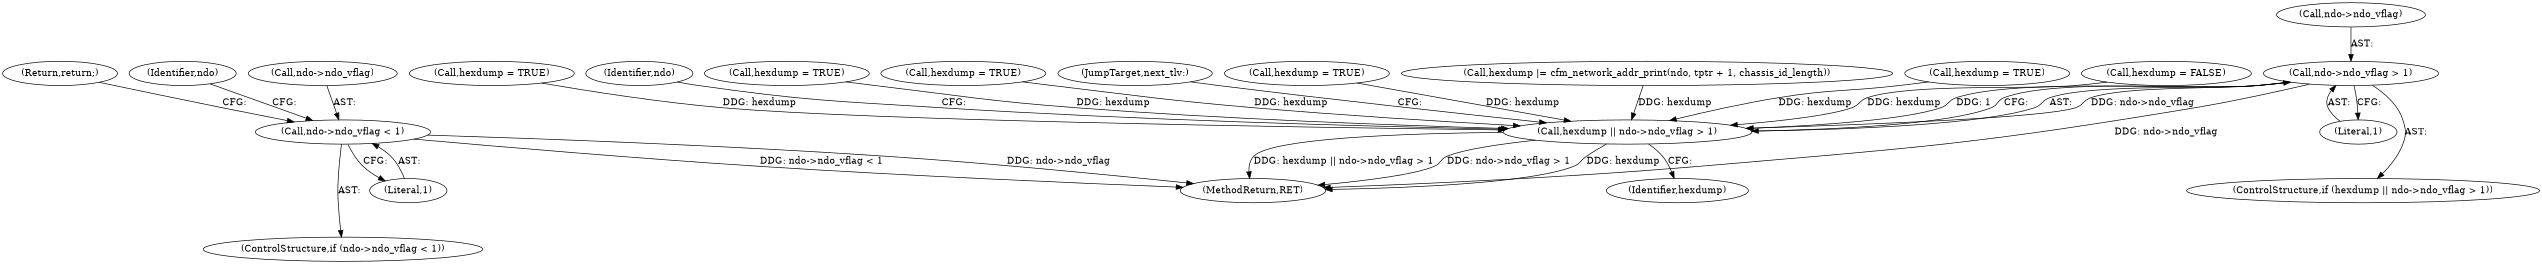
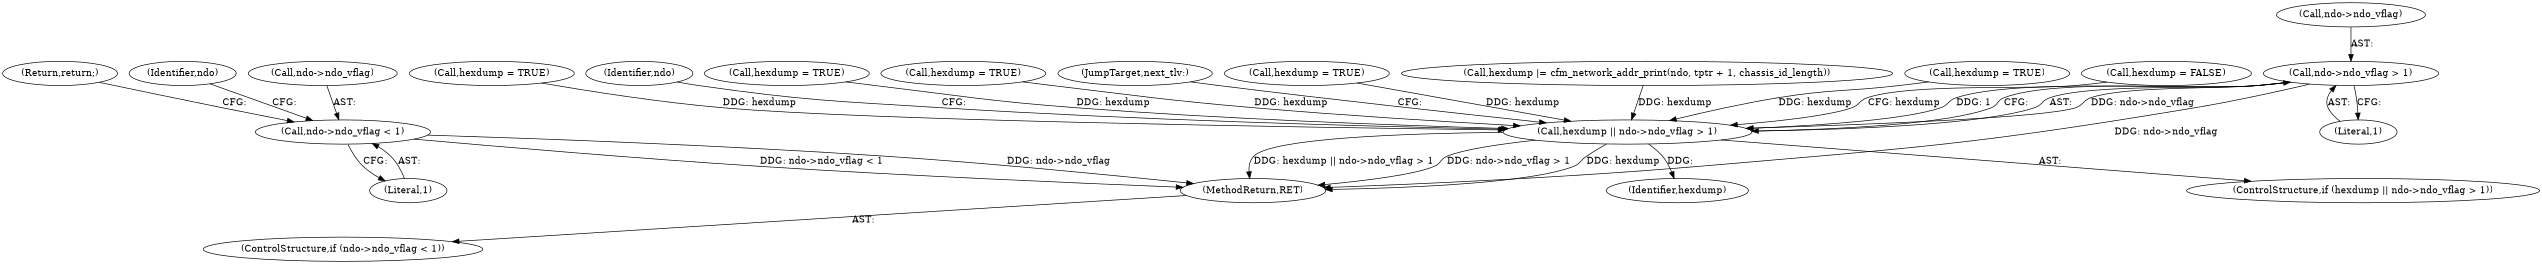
  digraph {
    n1 [label="(Call,ndo->ndo_vflag < 1)"]
    n2 [label="(MethodReturn,RET)"]
    n3 [label="(Literal,1)"]
    n4 [label="(ControlStructure,if (ndo->ndo_vflag < 1))"]
    n5 [label="(Call,ndo->ndo_vflag > 1)"]
    n6 [label="(Call,hexdump || ndo->ndo_vflag > 1)"]
    n7 [label="(Literal,1)"]
    n8 [label="(Identifier,hexdump)"]
    n9 [label="(ControlStructure,if (hexdump || ndo->ndo_vflag > 1))"]
    n10 [label="(Identifier,ndo)"]
    n11 [label="(JumpTarget,next_tlv:)"]
    n12 [label="(Call,hexdump = TRUE)"]
    n13 [label="(Call,hexdump |= cfm_network_addr_print(ndo, tptr + 1, chassis_id_length))"]
    n14 [label="(Call,ndo->ndo_vflag)"]
    n15 [label="(Call,hexdump = TRUE)"]
    n16 [label="(Return,return;)"]
    n17 [label="(Call,hexdump = FALSE)"]
    n18 [label="(Call,hexdump = TRUE)"]
    n19 [label="(Identifier,ndo)"]
    n20 [label="(Call,hexdump = TRUE)"]
    n21 [label="(Call,ndo->ndo_vflag)"]
    n22 [label="(Call,hexdump = TRUE)"]
    n1 -> n2 [label="DDG: ndo->ndo_vflag"]
    n1 -> n2 [label="DDG: ndo->ndo_vflag < 1"]
    n1 -> n3 [label="CFG: "]
-   n1 -> n4 [label="AST: "]
+   n2 -> n4 [label="AST: "]
    n3 -> n1 [label="AST: "]
    n5 -> n2 [label="DDG: ndo->ndo_vflag"]
    n5 -> n6 [label="AST: "]
    n5 -> n6 [label="DDG: ndo->ndo_vflag"]
    n5 -> n6 [label="DDG: 1"]
    n5 -> n7 [label="CFG: "]
    n6 -> n2 [label="DDG: hexdump"]
    n6 -> n2 [label="DDG: hexdump || ndo->ndo_vflag > 1"]
    n6 -> n2 [label="DDG: ndo->ndo_vflag > 1"]
    n6 -> n5 [label="CFG: "]
-   n6 -> n8 [label="CFG: "]
-   n5 -> n9 [label="AST: "]
+   n6 -> n8 [label="DDG: "]
+   n6 -> n9 [label="AST: "]
    n7 -> n5 [label="AST: "]
    n10 -> n1 [label="CFG: "]
    n11 -> n6 [label="CFG: "]
    n12 -> n6 [label="DDG: hexdump"]
    n13 -> n6 [label="DDG: hexdump"]
    n14 -> n1 [label="AST: "]
    n15 -> n6 [label="DDG: hexdump"]
    n16 -> n1 [label="CFG: "]
-   n17 -> n6 [label="DDG: hexdump"]
+   n17 -> n6 [label="CFG: hexdump"]
    n18 -> n6 [label="DDG: hexdump"]
    n19 -> n6 [label="CFG: "]
    n20 -> n6 [label="DDG: hexdump"]
    n21 -> n5 [label="AST: "]
    n22 -> n6 [label="DDG: hexdump"]
  }
